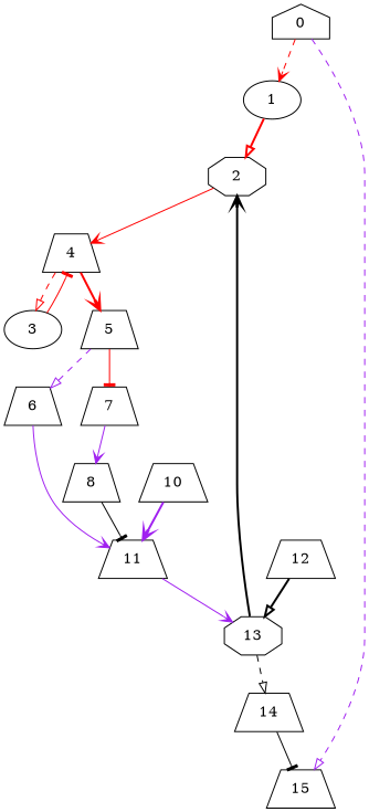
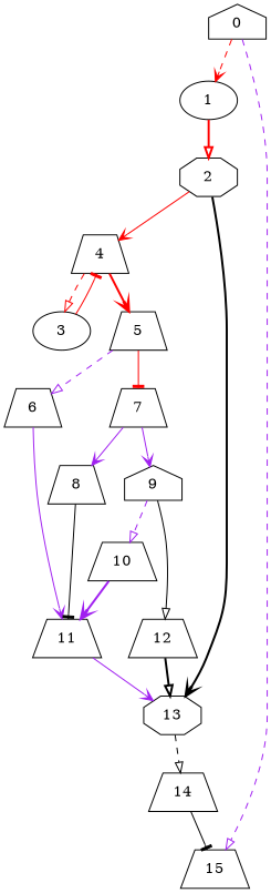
  digraph {
    node [shape=trapezium]
    edge [arrowhead=vee color=purple style=solid]
    0 [shape=house]
    1 [shape=ellipse]
    15
    2 [shape=octagon]
    4
    3 [shape=ellipse]
    5
    6
    7
    11
    8
+   9 [shape=house]
    13 [shape=octagon]
    10
    12
    14
    0 -> 1 [color=red style=dashed]
    0 -> 15 [arrowhead=onormal style=dashed]
    1 -> 2 [arrowhead=onormal color=red style=bold]
    2 -> 4 [color=red]
    4 -> 3 [arrowhead=onormal color=red style=dashed]
    4 -> 5 [color=red style=bold]
    3 -> 4 [arrowhead=tee color=red]
    5 -> 6 [arrowhead=onormal style=dashed]
    5 -> 7 [arrowhead=tee color=red]
    6 -> 11
    7 -> 8
+   7 -> 9
    11 -> 13
    8 -> 11 [arrowhead=tee color=black]
-   13 -> 2 [color=black style=bold]
+   9 -> 10 [arrowhead=onormal style=dashed]
+   9 -> 12 [arrowhead=onormal color=black]
+   2 -> 13 [color=black style=bold]
    13 -> 14 [arrowhead=onormal color=black style=dashed]
    10 -> 11 [style=bold]
    12 -> 13 [arrowhead=onormal color=black style=bold]
    14 -> 15 [arrowhead=tee color=black]
  }
